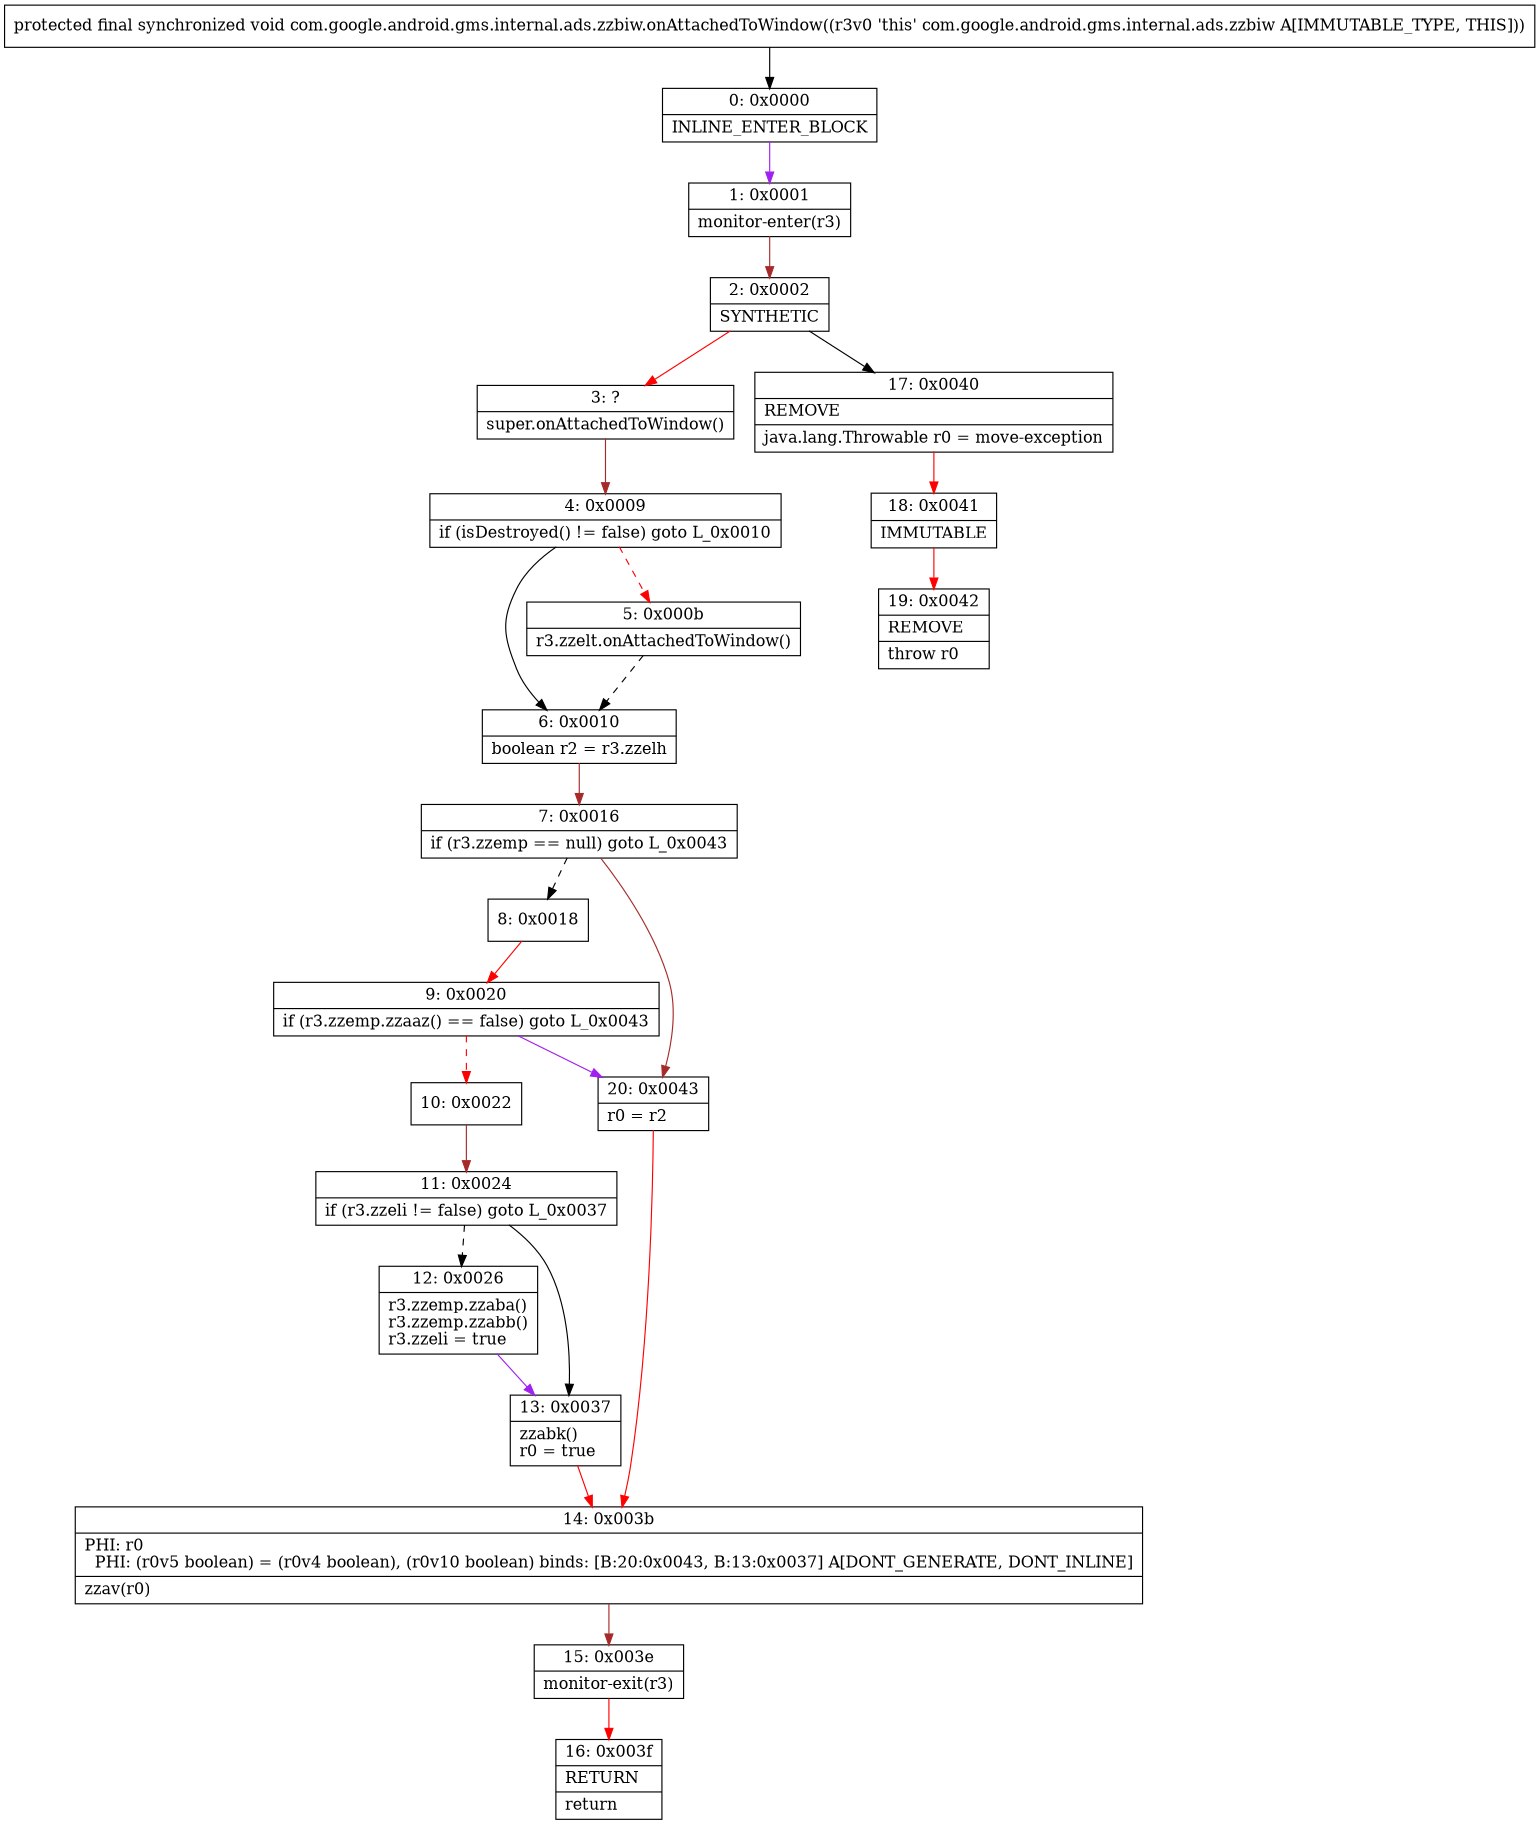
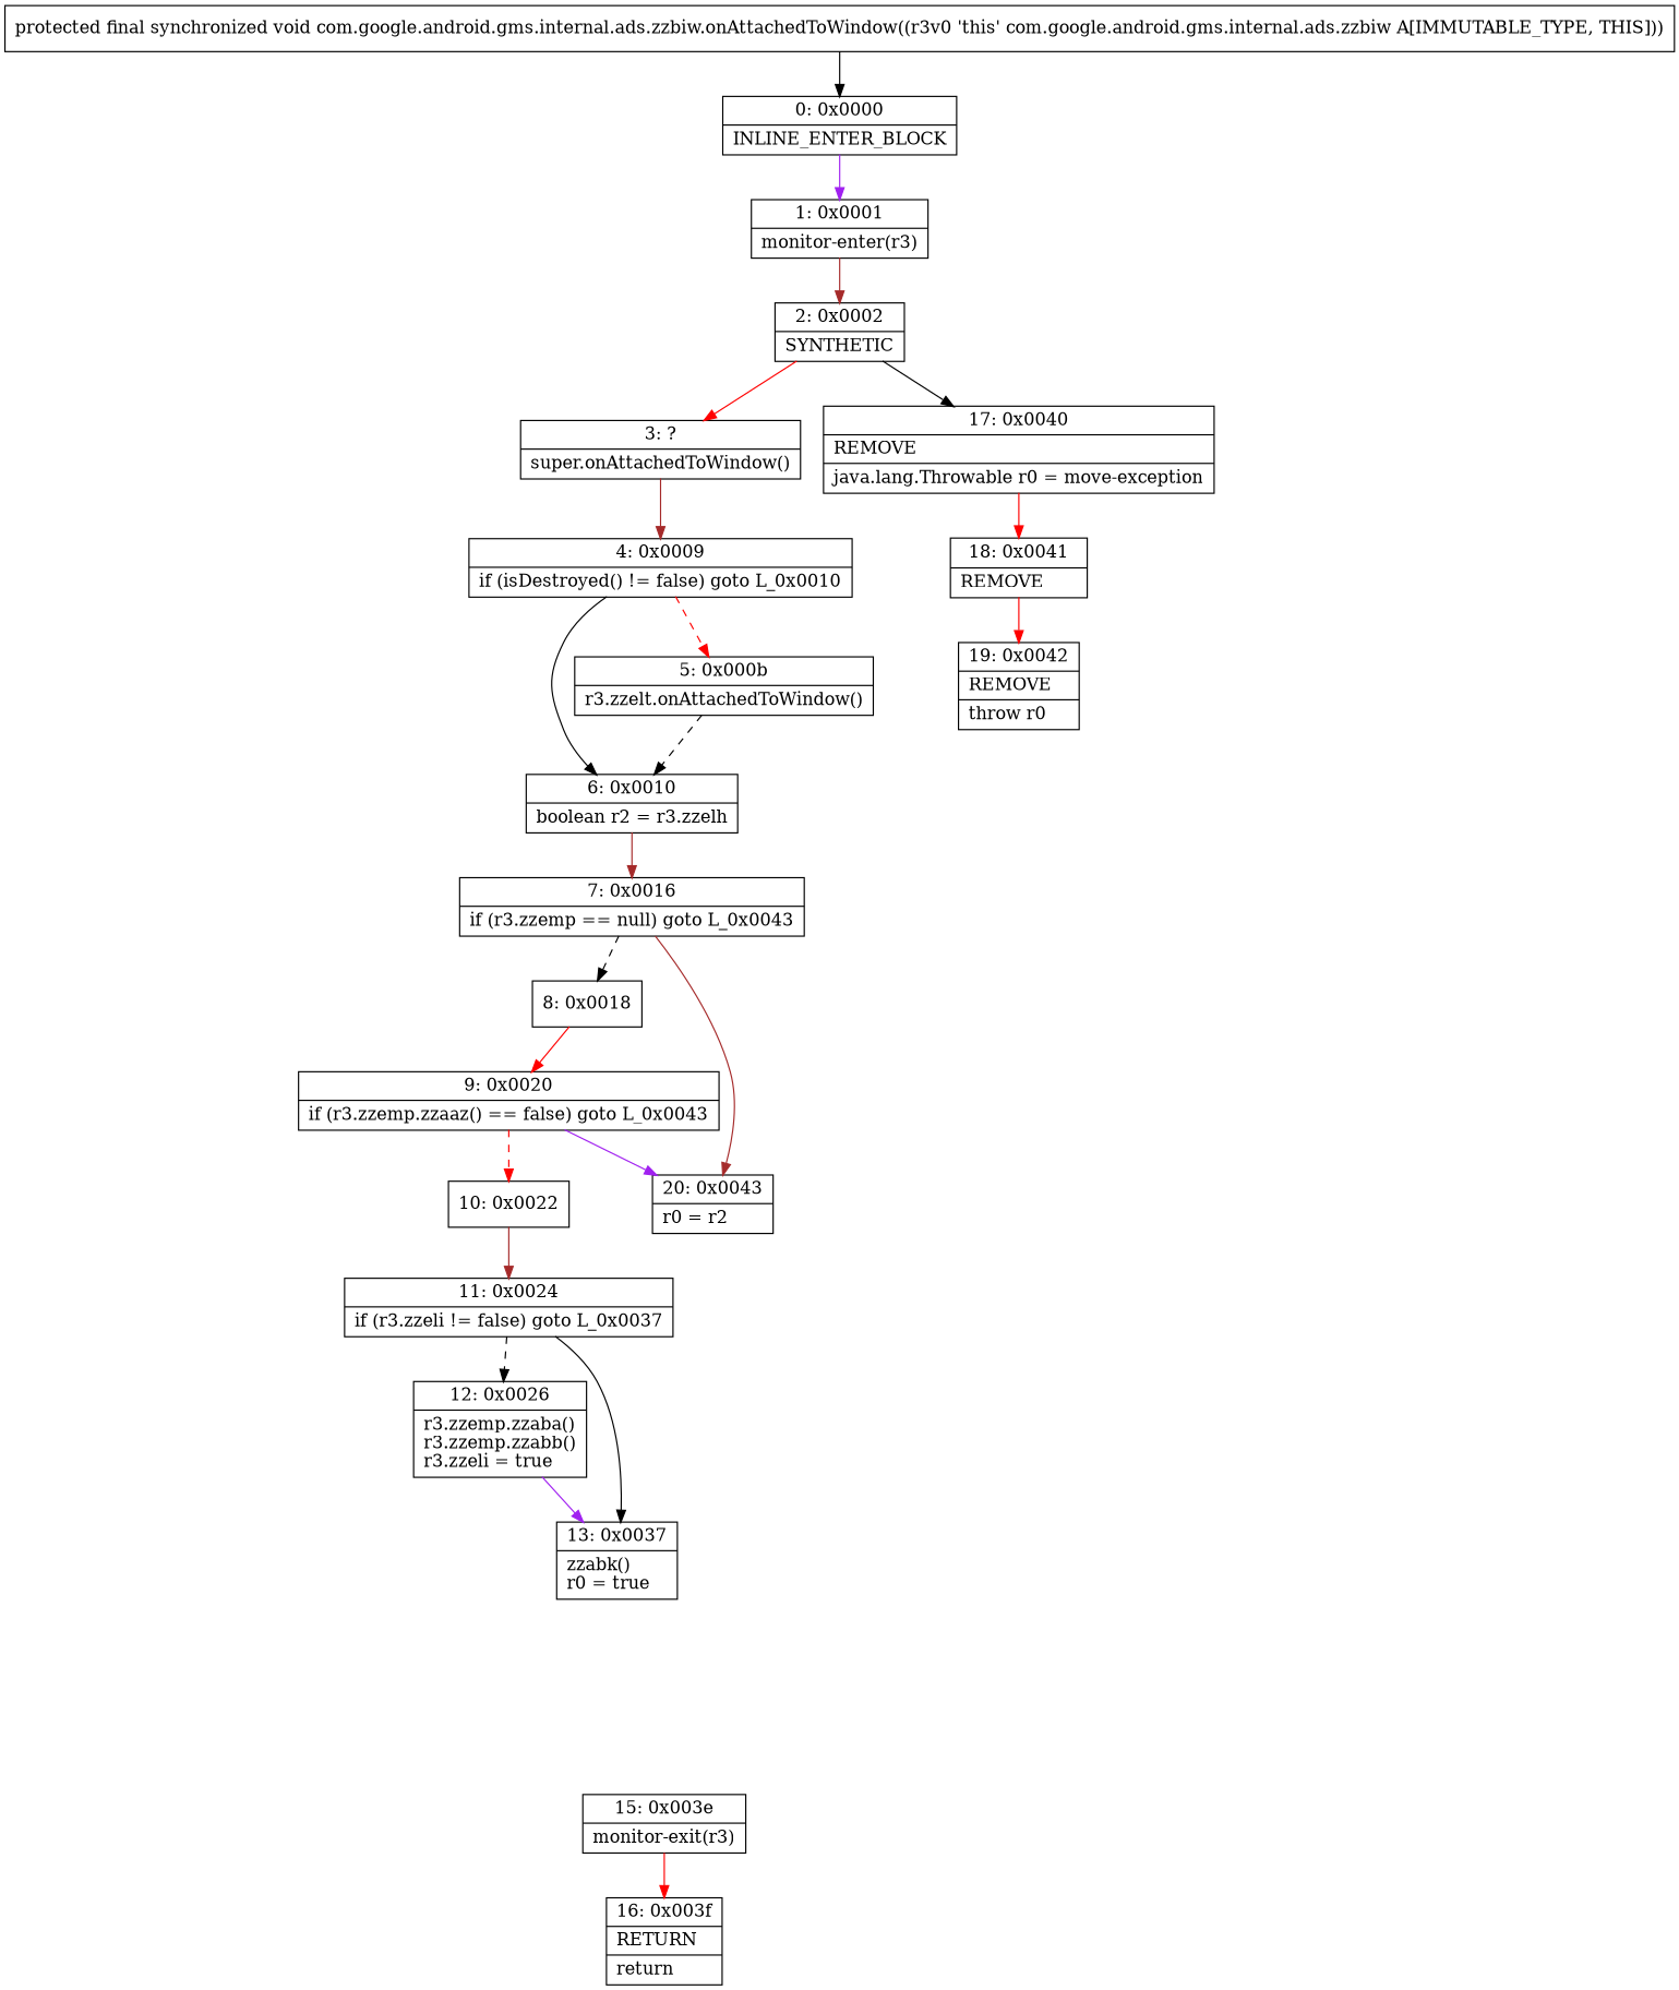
  digraph {
    node [shape=record]
    edge [color=red]
    n1 [label="{0\:\ 0x0000|INLINE_ENTER_BLOCK\l}"]
    n2 [label="{1\:\ 0x0001|monitor\-enter(r3)\l}"]
    n3 [label="{2\:\ 0x0002|SYNTHETIC\l}"]
    n4 [label="{3\:\ ?|super.onAttachedToWindow()\l}"]
    n5 [label="{17\:\ 0x0040|REMOVE\l|java.lang.Throwable r0 = move\-exception\l}"]
    n6 [label="{4\:\ 0x0009|if (isDestroyed() != false) goto L_0x0010\l}"]
-   n7 [label="{18\:\ 0x0041|IMMUTABLE\l}"]
+   n7 [label="{18\:\ 0x0041|REMOVE\l}"]
    n8 [label="{5\:\ 0x000b|r3.zzelt.onAttachedToWindow()\l}"]
    n9 [label="{6\:\ 0x0010|boolean r2 = r3.zzelh\l}"]
    n10 [label="{7\:\ 0x0016|if (r3.zzemp == null) goto L_0x0043\l}"]
    n11 [label="{8\:\ 0x0018}"]
    n12 [label="{20\:\ 0x0043|r0 = r2\l}"]
    n13 [label="{9\:\ 0x0020|if (r3.zzemp.zzaaz() == false) goto L_0x0043\l}"]
-   n14 [label="{14\:\ 0x003b|PHI: r0 \l  PHI: (r0v5 boolean) = (r0v4 boolean), (r0v10 boolean) binds: [B:20:0x0043, B:13:0x0037] A[DONT_GENERATE, DONT_INLINE]\l|zzav(r0)\l}"]
    n15 [label="{10\:\ 0x0022}"]
    n16 [label="{11\:\ 0x0024|if (r3.zzeli != false) goto L_0x0037\l}"]
    n17 [label="{12\:\ 0x0026|r3.zzemp.zzaba()\lr3.zzemp.zzabb()\lr3.zzeli = true\l}"]
    n18 [label="{13\:\ 0x0037|zzabk()\lr0 = true\l}"]
    n19 [label="{15\:\ 0x003e|monitor\-exit(r3)\l}"]
    n20 [label="{16\:\ 0x003f|RETURN\l|return\l}"]
    n21 [label="{19\:\ 0x0042|REMOVE\l|throw r0\l}"]
    n22 [label="{protected final synchronized void com.google.android.gms.internal.ads.zzbiw.onAttachedToWindow((r3v0 'this' com.google.android.gms.internal.ads.zzbiw A[IMMUTABLE_TYPE, THIS])) }"]
    n1 -> n2 [color=purple]
    n2 -> n3 [color=brown]
    n3 -> n4
    n3 -> n5 [color=black]
    n4 -> n6 [color=brown]
    n5 -> n7
    n6 -> n8 [style=dashed]
    n6 -> n9 [color=black]
    n7 -> n21
    n8 -> n9 [color=black style=dashed]
    n9 -> n10 [color=brown]
    n10 -> n11 [color=black style=dashed]
    n10 -> n12 [color=brown]
    n11 -> n13
-   n12 -> n14
    n13 -> n12 [color=purple]
    n13 -> n15 [style=dashed]
-   n14 -> n19 [color=brown]
    n15 -> n16 [color=brown]
    n16 -> n17 [color=black style=dashed]
    n16 -> n18 [color=black]
    n17 -> n18 [color=purple]
-   n18 -> n14
    n19 -> n20
    n22 -> n1 [color=black]
  }
